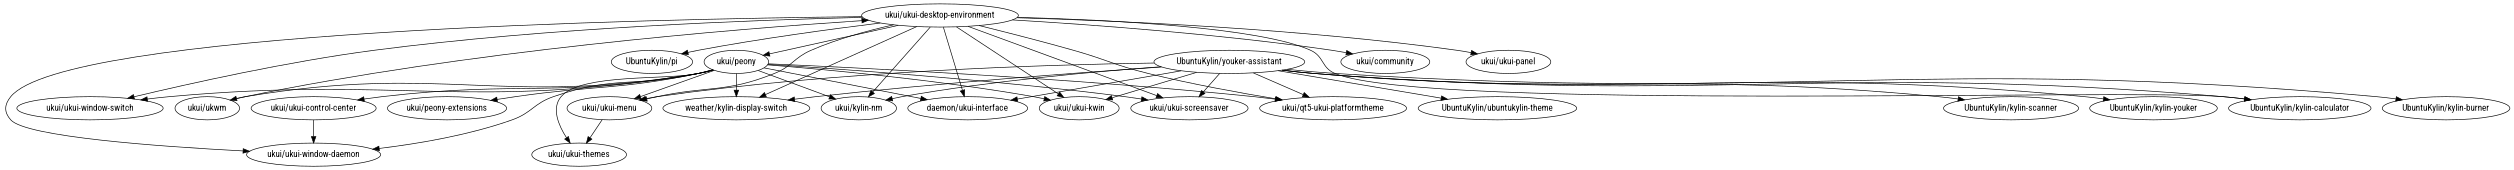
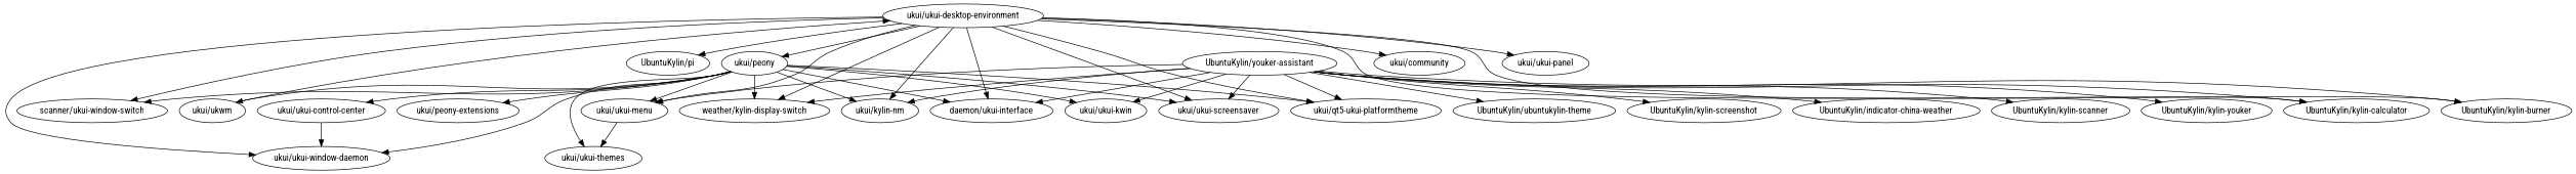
  digraph {
    fontname="Roboto Condensed"
    node [fontname="Roboto Condensed"]
    edge [fontname="Roboto Condensed"]
    "ukui/ukui-desktop-environment" [l="0.444,46.883"]
    "ukui/ukui-menu" [l="0.423,46.883"]
    "ukui/peony" [l="0.454,46.871"]
    "ukui/community" [l="0.45,46.903"]
    "ukui/kylin-nm" [l="0.437,46.863"]
    "ukui/ukui-panel" [l="0.471,46.871"]
-   "ukui/ukui-window-switch" [l="0.458,46.889"]
+   "ukui/ukui-window-switch" [l="0.458,46.889" label="scanner/ukui-window-switch"]
    n8 [l="0.43,46.868" label="weather/kylin-display-switch"]
    n9 [l="0.44,46.869" label="daemon/ukui-interface"]
    "UbuntuKylin/pi" [l="0.431,46.9"]
    "UbuntuKylin/kylin-calculator" [l="0.411,46.876"]
    "ukui/ukui-kwin" [l="0.431,46.876"]
    "ukui/ukui-screensaver" [l="0.423,46.872"]
    "ukui/qt5-ukui-platformtheme" [l="0.448,46.862"]
    n15 [l="0.47,46.881" label="ukui/ukui-window-daemon"]
    "ukui/ukui-themes" [l="0.447,46.851"]
    "ukui/ukwm" [l="0.468,46.891"]
    "ukui/peony-extensions" [l="0.477,46.857"]
    "ukui/ukui-control-center" [l="0.487,46.875"]
+   "UbuntuKylin/kylin-screenshot" [l="0.436,46.853"]
    "UbuntuKylin/youker-assistant" [l="0.417,46.86"]
+   "UbuntuKylin/indicator-china-weather" [l="0.407,46.842"]
    "UbuntuKylin/kylin-scanner" [l="0.392,46.857"]
    n24 [l="0.397,46.849" label="UbuntuKylin/kylin-youker"]
    "UbuntuKylin/kylin-burner" [l="0.394,46.867"]
    "UbuntuKylin/ubuntukylin-theme" [l="0.421,46.842"]
    "ukui/ukui-desktop-environment" -> "ukui/ukui-menu"
    "ukui/ukui-desktop-environment" -> "ukui/peony"
    "ukui/ukui-desktop-environment" -> "ukui/community"
    "ukui/ukui-desktop-environment" -> "ukui/kylin-nm"
    "ukui/ukui-desktop-environment" -> "ukui/ukui-panel"
    "ukui/ukui-desktop-environment" -> "ukui/ukui-window-switch"
    "ukui/ukui-desktop-environment" -> n8
    "ukui/ukui-desktop-environment" -> n9
    "ukui/ukui-desktop-environment" -> "UbuntuKylin/pi"
    "ukui/ukui-desktop-environment" -> "UbuntuKylin/kylin-calculator"
-   "ukui/ukui-desktop-environment" -> "ukui/ukui-kwin"
+   "ukui/ukui-desktop-environment" -> "UbuntuKylin/kylin-burner"
    "ukui/ukui-desktop-environment" -> "ukui/ukui-screensaver"
    "ukui/ukui-desktop-environment" -> "ukui/qt5-ukui-platformtheme"
    "ukui/ukui-desktop-environment" -> n15
    "ukui/ukui-menu" -> "ukui/ukui-themes"
    "ukui/peony" -> "ukui/ukui-menu"
    "ukui/peony" -> "ukui/kylin-nm"
    "ukui/peony" -> "ukui/ukui-window-switch"
    "ukui/peony" -> n8
    "ukui/peony" -> n9
    "ukui/peony" -> "ukui/ukui-kwin"
    "ukui/peony" -> "ukui/ukui-screensaver"
    "ukui/peony" -> "ukui/qt5-ukui-platformtheme"
    "ukui/peony" -> n15
    "ukui/peony" -> "ukui/ukui-themes"
    "ukui/peony" -> "ukui/ukwm"
    "ukui/peony" -> "ukui/peony-extensions"
    "ukui/peony" -> "ukui/ukui-control-center"
    "ukui/ukwm" -> "ukui/ukui-desktop-environment"
    "ukui/ukui-control-center" -> n15
    "UbuntuKylin/youker-assistant" -> "ukui/ukui-menu"
    "UbuntuKylin/youker-assistant" -> "ukui/kylin-nm"
    "UbuntuKylin/youker-assistant" -> n8
    "UbuntuKylin/youker-assistant" -> n9
    "UbuntuKylin/youker-assistant" -> "UbuntuKylin/kylin-calculator"
    "UbuntuKylin/youker-assistant" -> "ukui/ukui-kwin"
    "UbuntuKylin/youker-assistant" -> "ukui/ukui-screensaver"
    "UbuntuKylin/youker-assistant" -> "ukui/qt5-ukui-platformtheme"
+   "UbuntuKylin/youker-assistant" -> "UbuntuKylin/kylin-screenshot"
+   "UbuntuKylin/youker-assistant" -> "UbuntuKylin/indicator-china-weather"
    "UbuntuKylin/youker-assistant" -> "UbuntuKylin/kylin-scanner"
    "UbuntuKylin/youker-assistant" -> n24
    "UbuntuKylin/youker-assistant" -> "UbuntuKylin/kylin-burner"
    "UbuntuKylin/youker-assistant" -> "UbuntuKylin/ubuntukylin-theme"
  }
